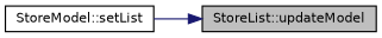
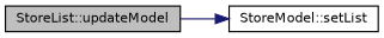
  digraph {
    rankdir=RL
    node [color=black fontname=Helvetica fontsize=10 shape=record style=filled]
    n1 [fillcolor=grey75 fontcolor=black height=0.2 label="StoreList::updateModel" width=0.4]
    n2 [fillcolor=white height=0.2 label="StoreModel::setList" width=0.4]
-   n1 -> n2 [color=midnightblue dir=back fontname=Helvetica fontsize=10 labelfontname=Helvetica labelfontsize=10 style=solid]
+   n2 -> n1 [color=midnightblue dir=back fontname=Helvetica fontsize=10 labelfontname=Helvetica labelfontsize=10 style=solid]
  }
